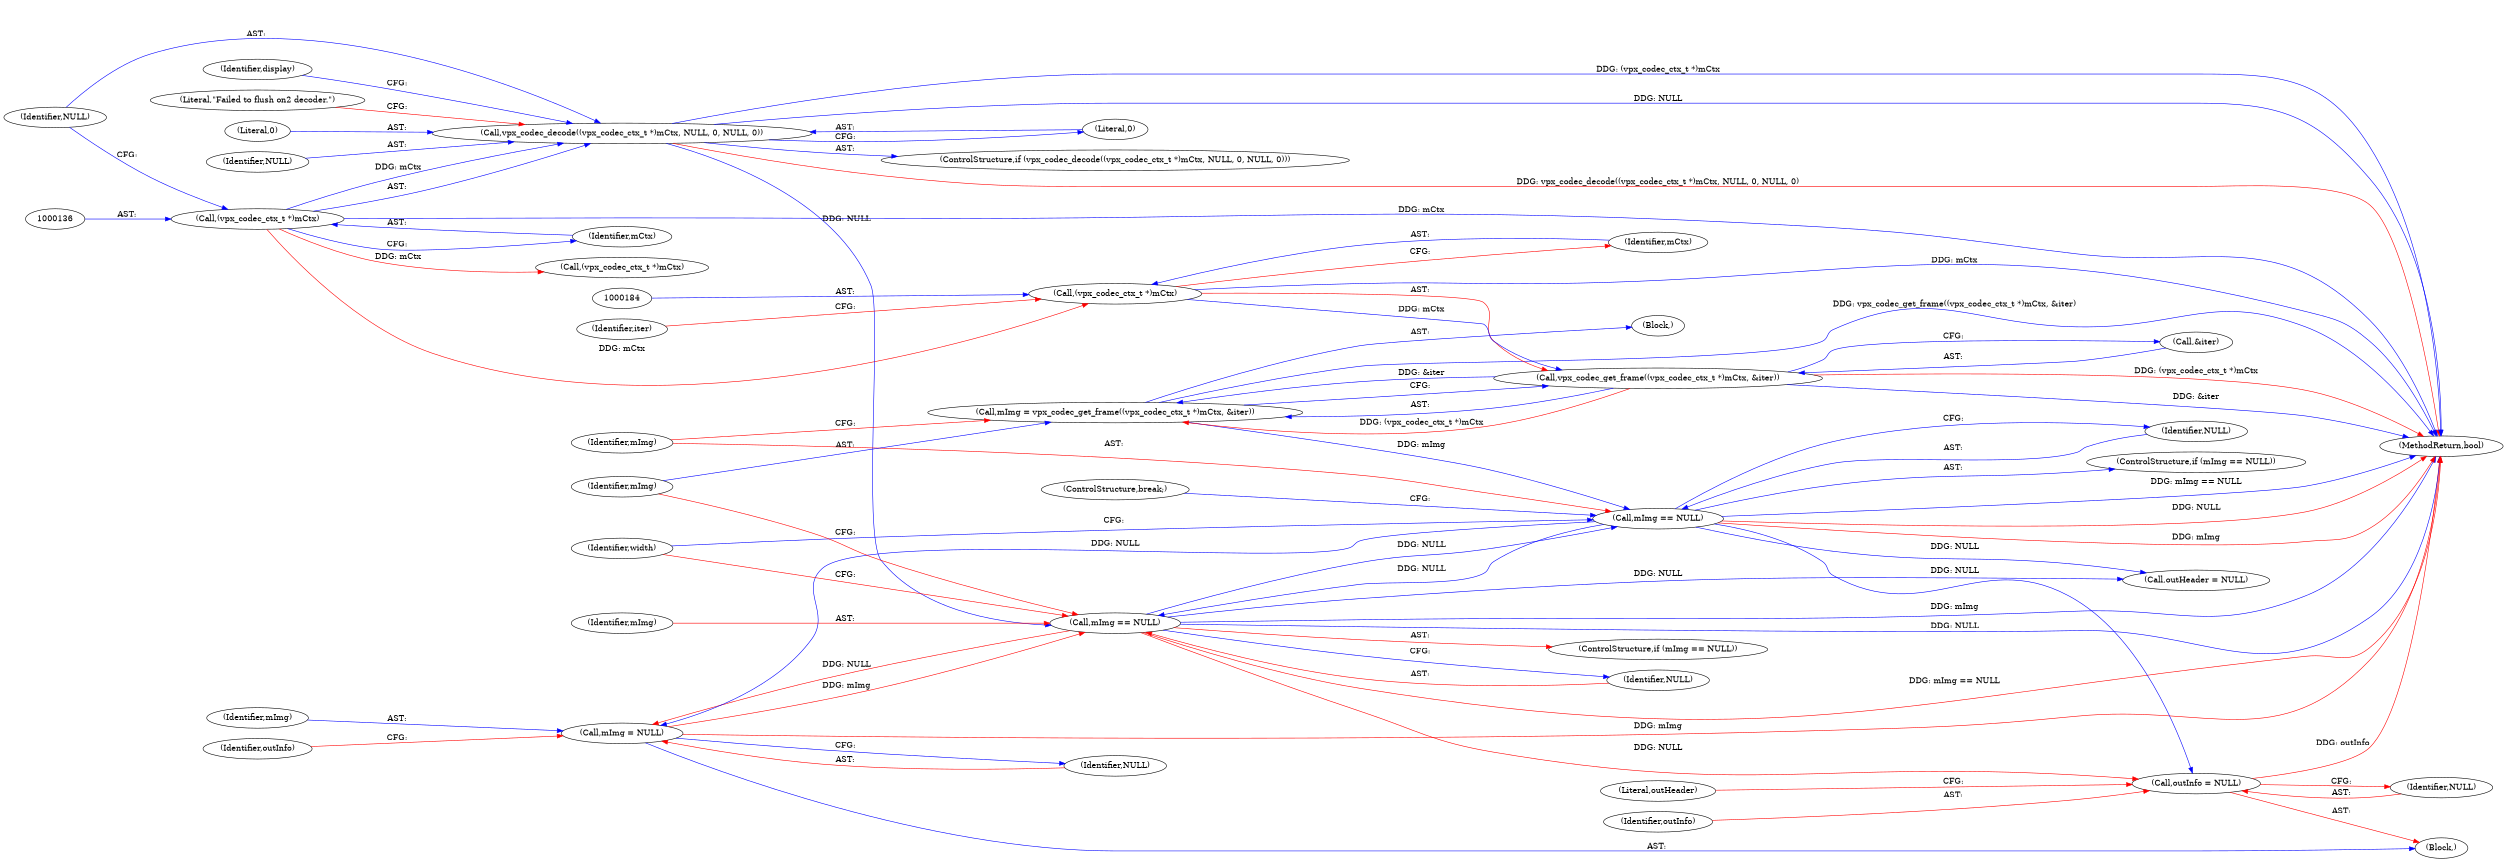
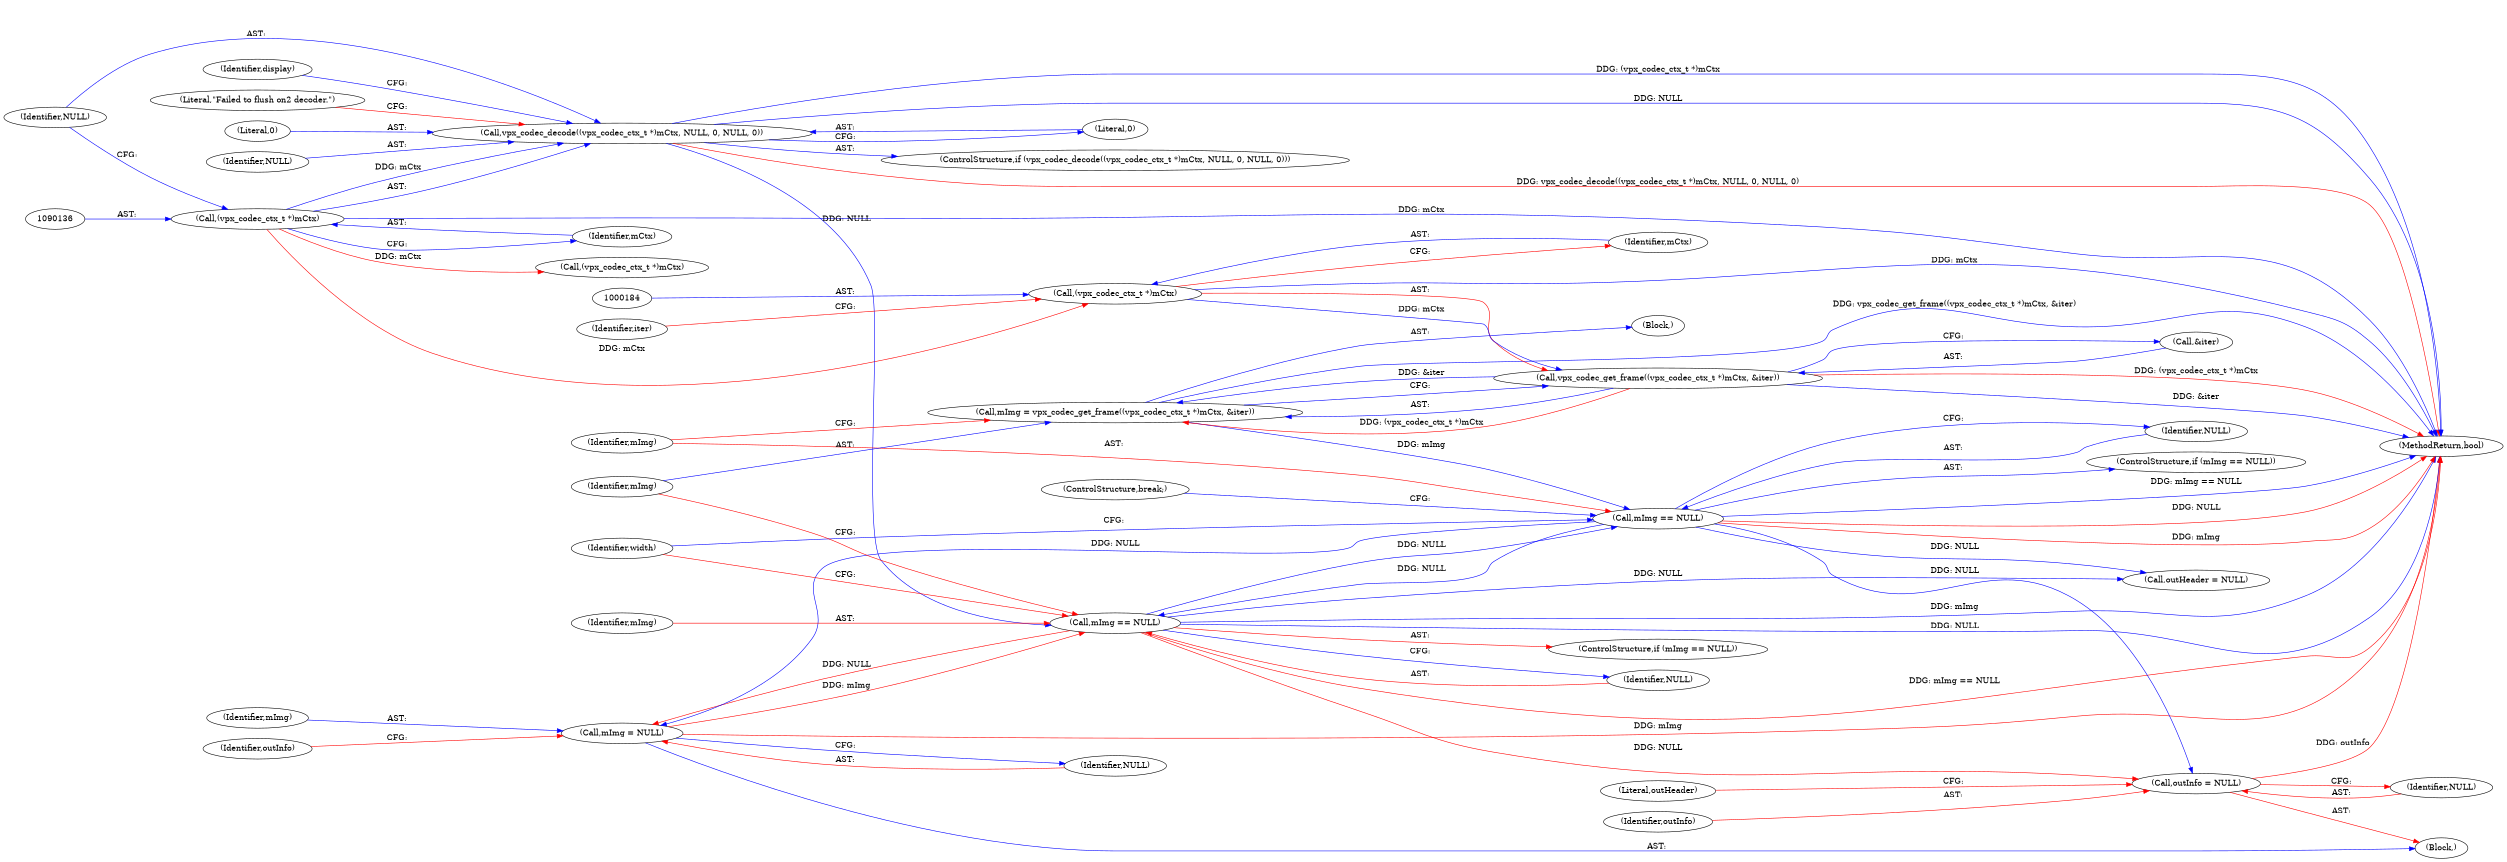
  digraph {
    rankdir=LR
    edge [color=blue]
    n1 [label="(Call,outInfo = NULL)"]
    n2 [label="(Block,)"]
    n3 [label="(MethodReturn,bool)"]
    n4 [label="(Identifier,NULL)"]
    n5 [label="(Call,mImg == NULL)"]
    n6 [label="(Call,mImg = NULL)"]
    n7 [label="(Call,mImg == NULL)"]
    n8 [label="(Call,outHeader = NULL)"]
    n9 [label="(Identifier,NULL)"]
    n10 [label="(ControlStructure,if (mImg == NULL))"]
    n11 [label="(Identifier,NULL)"]
    n12 [label="(Identifier,NULL)"]
    n13 [label="(ControlStructure,if (mImg == NULL))"]
    n14 [label="(Call,mImg = vpx_codec_get_frame((vpx_codec_ctx_t *)mCtx, &iter))"]
    n15 [label="(Call,vpx_codec_get_frame((vpx_codec_ctx_t *)mCtx, &iter))"]
    n16 [label="(Block,)"]
    n17 [label="(Call,&iter)"]
    n18 [label="(Call,(vpx_codec_ctx_t *)mCtx)"]
    n19 [label="(Identifier,mCtx)"]
    n20 [label="(Call,(vpx_codec_ctx_t *)mCtx)"]
    n21 [label="(Call,vpx_codec_decode((vpx_codec_ctx_t *)mCtx, NULL, 0, NULL, 0))"]
    n22 [label="(Identifier,mCtx)"]
    n23 [label="(Call,(vpx_codec_ctx_t *)mCtx)"]
    n24 [label="(ControlStructure,if (vpx_codec_decode((vpx_codec_ctx_t *)mCtx, NULL, 0, NULL, 0)))"]
    n25 [label="(Literal,0)"]
    n26 [label="(Identifier,mImg)"]
    n27 [label="(Identifier,mImg)"]
    n28 [label="(Identifier,mImg)"]
    n29 [label="(Literal,outHeader)"]
    n30 [label="(Identifier,NULL)"]
    n31 [label="(Identifier,iter)"]
    n32 [label="(Identifier,NULL)"]
    n33 [label="(Literal,\"Failed to flush on2 decoder.\")"]
    n34 [label="(Literal,0)"]
    n35 [label="(Identifier,width)"]
    n36 [label="(Identifier,display)"]
    n37 [label="(Identifier,outInfo)"]
    n38 [label="(Identifier,outInfo)"]
    n39 [label="(Identifier,mImg)"]
    n40 [label="(ControlStructure,break;)"]
    1000184
-   1000136
+   1000136 [label=1090136]
    n1 -> n2 [color=red label="AST: "]
    n1 -> n3 [color=red label="DDG: outInfo"]
    n1 -> n4 [color=red label="CFG: "]
    n4 -> n1 [color=red label="AST: "]
    n5 -> n1 [color=red label="DDG: NULL"]
    n5 -> n3 [label="DDG: NULL"]
    n5 -> n3 [color=red label="DDG: mImg == NULL"]
    n5 -> n3 [label="DDG: mImg"]
    n5 -> n6 [color=red label="DDG: NULL"]
    n5 -> n7 [label="DDG: NULL"]
    n5 -> n8 [label="DDG: NULL"]
    n5 -> n9 [label="CFG: "]
    n5 -> n10 [color=red label="AST: "]
    n6 -> n2 [label="AST: "]
    n6 -> n3 [color=red label="DDG: mImg"]
    n6 -> n5 [color=red label="DDG: mImg"]
    n6 -> n11 [label="CFG: "]
    n7 -> n1 [label="DDG: NULL"]
    n7 -> n3 [color=red label="DDG: mImg"]
    n7 -> n3 [label="DDG: mImg == NULL"]
    n7 -> n3 [color=red label="DDG: NULL"]
    n7 -> n5 [label="DDG: NULL"]
    n7 -> n6 [label="DDG: NULL"]
    n7 -> n8 [label="DDG: NULL"]
    n7 -> n12 [label="CFG: "]
    n7 -> n13 [label="AST: "]
    n9 -> n5 [color=red label="AST: "]
    n11 -> n6 [color=red label="AST: "]
    n12 -> n7 [label="AST: "]
    n14 -> n3 [label="DDG: vpx_codec_get_frame((vpx_codec_ctx_t *)mCtx, &iter)"]
    n14 -> n7 [label="DDG: mImg"]
    n14 -> n15 [label="CFG: "]
    n14 -> n16 [label="AST: "]
    n15 -> n3 [label="DDG: &iter"]
    n15 -> n3 [color=red label="DDG: (vpx_codec_ctx_t *)mCtx"]
    n15 -> n14 [label="AST: "]
    n15 -> n14 [color=red label="DDG: (vpx_codec_ctx_t *)mCtx"]
    n15 -> n14 [label="DDG: &iter"]
    n15 -> n17 [label="CFG: "]
    n17 -> n15 [label="AST: "]
    n18 -> n3 [label="DDG: mCtx"]
    n18 -> n15 [color=red label="AST: "]
    n18 -> n15 [label="DDG: mCtx"]
    n18 -> n19 [color=red label="CFG: "]
    n19 -> n18 [label="AST: "]
    n20 -> n3 [label="DDG: mCtx"]
    n20 -> n18 [color=red label="DDG: mCtx"]
    n20 -> n21 [label="AST: "]
    n20 -> n21 [label="DDG: mCtx"]
    n20 -> n22 [label="CFG: "]
    n20 -> n23 [color=red label="DDG: mCtx"]
    n21 -> n3 [label="DDG: NULL"]
    n21 -> n3 [color=red label="DDG: vpx_codec_decode((vpx_codec_ctx_t *)mCtx, NULL, 0, NULL, 0)"]
    n21 -> n3 [label="DDG: (vpx_codec_ctx_t *)mCtx"]
    n21 -> n5 [label="DDG: NULL"]
    n21 -> n24 [label="AST: "]
    n21 -> n25 [label="CFG: "]
    n22 -> n20 [label="AST: "]
    n25 -> n21 [label="AST: "]
    n26 -> n7 [color=red label="AST: "]
    n26 -> n14 [color=red label="CFG: "]
    n27 -> n6 [label="AST: "]
    n28 -> n5 [color=red label="AST: "]
    n29 -> n1 [color=red label="CFG: "]
    n30 -> n21 [label="AST: "]
    n31 -> n18 [color=red label="CFG: "]
    n32 -> n20 [label="CFG: "]
    n32 -> n21 [label="AST: "]
    n33 -> n21 [color=red label="CFG: "]
    n34 -> n21 [label="AST: "]
    n35 -> n5 [color=red label="CFG: "]
    n35 -> n7 [label="CFG: "]
    n36 -> n21 [label="CFG: "]
    n37 -> n1 [color=red label="AST: "]
    n38 -> n6 [color=red label="CFG: "]
    n39 -> n5 [color=red label="CFG: "]
    n39 -> n14 [label="AST: "]
    n40 -> n7 [label="CFG: "]
    1000184 -> n18 [label="AST: "]
    1000136 -> n20 [label="AST: "]
  }
